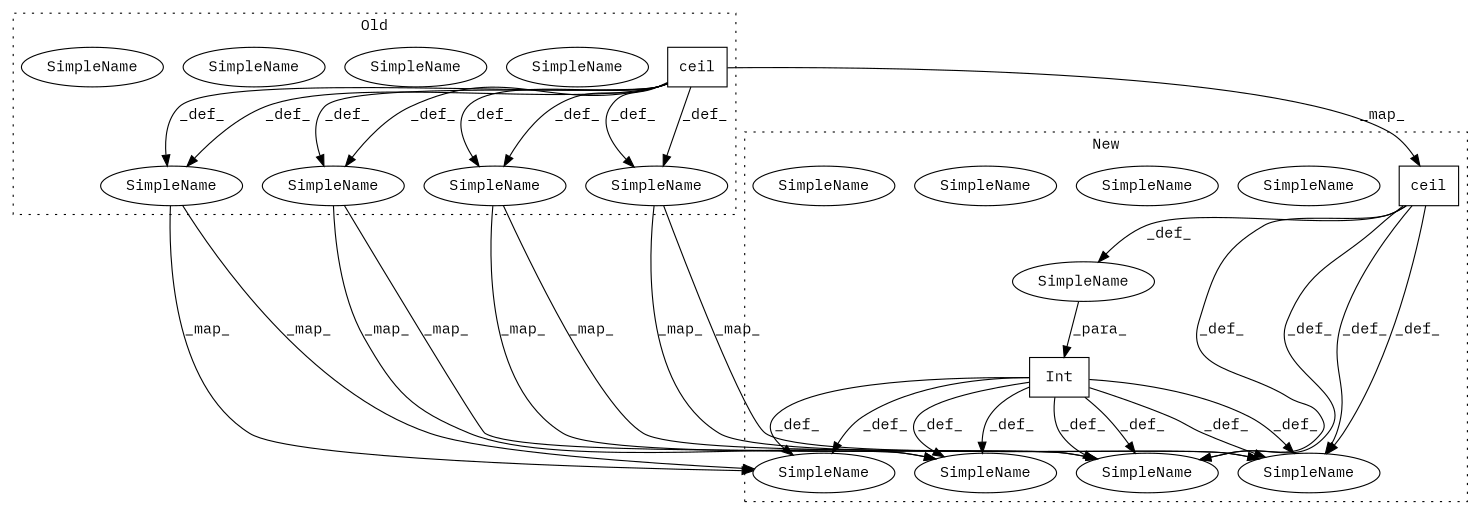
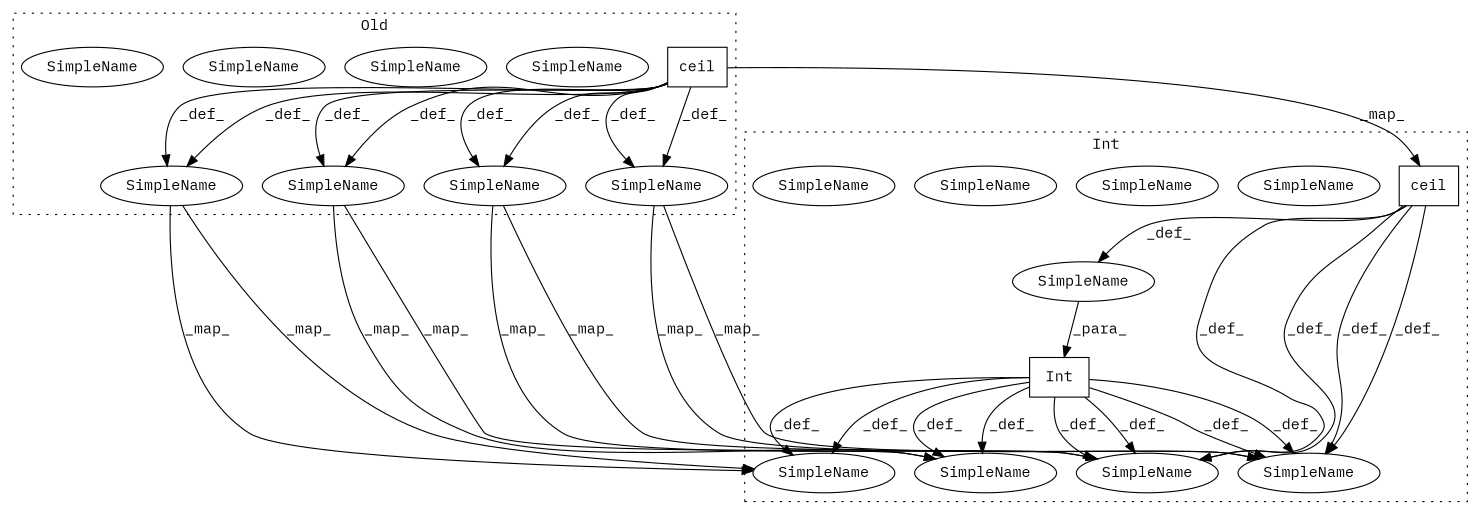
  digraph {
    fontname="IBM Plex Mono"
    node [a=42 l=1 s=11540 shape=ellipse fontname="IBM Plex Mono"]
    edge [fontname="IBM Plex Mono"]
    n1 [a=32 l="5,1" label=ceil s="11493,11528" shape=box]
    n2 [l=5 label=SimpleName]
    n3 [l=5 label=SimpleName]
    n4 [label=SimpleName s=12029]
    n5 [label=SimpleName s=12029]
    n6 [l=6 label=SimpleName s=12322]
    n7 [l=6 label=SimpleName s=12322]
    n8 [label=SimpleName s=11762]
    n9 [label=SimpleName s=11762]
    n10 [a=32 l="5,1" label=ceil s="11497,11532" shape=box]
    n11 [l=5 label=SimpleName s=11545]
    n12 [l=5 label=SimpleName s=11545]
    n13 [label=SimpleName s=12034]
    n14 [label=SimpleName s=12034]
    n15 [label=SimpleName l="" s=""]
    n16 [a=32 l="4,1" label=Int s="11488,11533" shape=box]
    n17 [l=6 label=SimpleName s=12332]
    n18 [l=6 label=SimpleName s=12332]
    n19 [label=SimpleName s=11767]
    n20 [label=SimpleName s=11767]
    subgraph cluster_1 {
      label=Old
      style=dotted
      n1
      n2
      n3
      n4
      n5
      n6
      n7
      n8
      n9
    }
    subgraph cluster_2 {
-     label=New
+     label=Int
      style=dotted
      n10
      n11
      n12
      n13
      n14
      n15
      n16
      n17
      n18
      n19
      n20
    }
    n1 -> n3 [label=_def_]
    n1 -> n3 [label=_def_]
    n1 -> n5 [label=_def_]
    n1 -> n5 [label=_def_]
    n1 -> n7 [label=_def_]
    n1 -> n7 [label=_def_]
    n1 -> n9 [label=_def_]
    n1 -> n9 [label=_def_]
    n1 -> n10 [label=_map_]
    n3 -> n12 [label=_map_]
    n3 -> n12 [label=_map_]
    n5 -> n14 [label=_map_]
    n5 -> n14 [label=_map_]
    n7 -> n18 [label=_map_]
    n7 -> n18 [label=_map_]
    n9 -> n20 [label=_map_]
    n9 -> n20 [label=_map_]
    n10 -> n15 [label=_def_]
    n10 -> n18 [label=_def_]
    n10 -> n18 [label=_def_]
    n10 -> n20 [label=_def_]
    n10 -> n20 [label=_def_]
    n15 -> n16 [label=_para_]
    n16 -> n12 [label=_def_]
    n16 -> n12 [label=_def_]
    n16 -> n14 [label=_def_]
    n16 -> n14 [label=_def_]
    n16 -> n18 [label=_def_]
    n16 -> n18 [label=_def_]
    n16 -> n20 [label=_def_]
    n16 -> n20 [label=_def_]
  }
